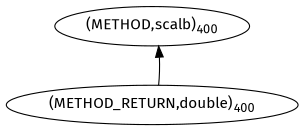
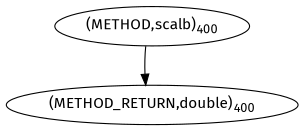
  digraph {
    fontname="Fira Sans"
    node [fontname="Fira Sans"]
    n1 [label=<(METHOD,scalb)<SUB>400</SUB>>]
    n2 [label=<(METHOD_RETURN,double)<SUB>400</SUB>>]
-   n2 -> n1 [fontname="Fira Sans"]
+   n1 -> n2 [fontname="Fira Sans"]
  }
